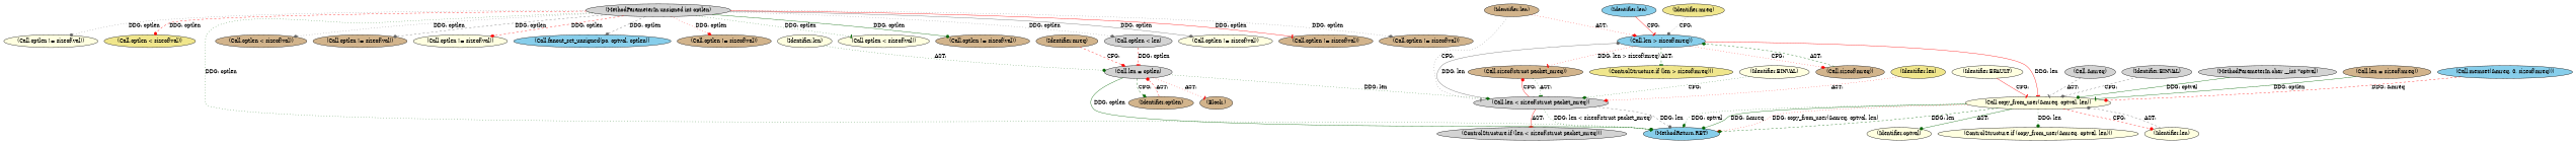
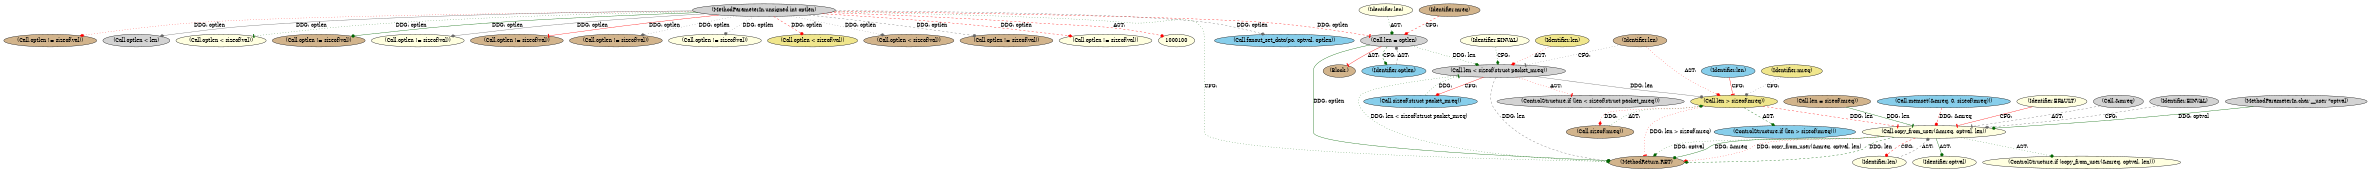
  digraph {
    node [fillcolor=tan style=filled]
    edge [arrowhead=dot color=red style=dotted]
-   n1 [fillcolor=skyblue label="(Call,len > sizeof(mreq))"]
+   n1 [fillcolor=khaki label="(Call,len > sizeof(mreq))"]
    n2 [fillcolor=lightyellow label="(Call,copy_from_user(&mreq, optval, len))"]
    n3 [label="(Call,sizeof(mreq))"]
-   n4 [fillcolor=skyblue label="(MethodReturn,RET)"]
-   n5 [fillcolor=khaki label="(ControlStructure,if (len > sizeof(mreq)))"]
+   n4 [label="(MethodReturn,RET)"]
+   n5 [fillcolor=skyblue label="(ControlStructure,if (len > sizeof(mreq)))"]
    n6 [fillcolor=lightyellow label="(ControlStructure,if (copy_from_user(&mreq, optval, len)))"]
    n7 [fillcolor=lightyellow label="(Identifier,len)"]
    n8 [fillcolor=lightyellow label="(Identifier,optval)"]
    n9 [fillcolor=lightgrey label="(Call,len < sizeof(struct packet_mreq))"]
    n10 [fillcolor=lightgrey label="(ControlStructure,if (len < sizeof(struct packet_mreq)))"]
-   n11 [label="(Call,sizeof(struct packet_mreq))"]
+   n11 [fillcolor=skyblue label="(Call,sizeof(struct packet_mreq))"]
    n12 [fillcolor=lightgrey label="(Call,len = optlen)"]
    n13 [label="(Block,)"]
-   n14 [label="(Identifier,optlen)"]
+   n14 [fillcolor=skyblue label="(Identifier,optlen)"]
    n15 [fillcolor=lightgrey label="(MethodParameterIn,unsigned int optlen)"]
-   n16 [fillcolor=skyblue label="(Call,fanout_set_unsigned(po, optval, optlen))"]
+   n16 [fillcolor=skyblue label="(Call,fanout_set_data(po, optval, optlen))"]
    n17 [label="(Call,optlen != sizeof(val))"]
    n18 [fillcolor=lightgrey label="(Call,optlen < len)"]
    n19 [fillcolor=lightyellow label="(Call,optlen < sizeof(val))"]
    n20 [label="(Call,optlen != sizeof(val))"]
    n21 [fillcolor=lightyellow label="(Call,optlen != sizeof(val))"]
    n22 [label="(Call,optlen != sizeof(val))"]
    n23 [label="(Call,optlen != sizeof(val))"]
    n24 [fillcolor=lightyellow label="(Call,optlen != sizeof(val))"]
    n25 [fillcolor=khaki label="(Call,optlen < sizeof(val))"]
    n26 [label="(Call,optlen < sizeof(val))"]
    n27 [label="(Call,optlen != sizeof(val))"]
    n28 [fillcolor=lightyellow label="(Call,optlen != sizeof(val))"]
+   1000100 [fillcolor=lightyellow]
    n30 [label="(Call,len = sizeof(mreq))"]
    n31 [fillcolor=skyblue label="(Call,memset(&mreq, 0, sizeof(mreq)))"]
    n32 [fillcolor=lightyellow label="(Identifier,EFAULT)"]
    n33 [fillcolor=lightyellow label="(Identifier,EINVAL)"]
    n34 [fillcolor=lightgrey label="(Call,&mreq)"]
    n35 [fillcolor=khaki label="(Identifier,len)"]
    n36 [fillcolor=lightgrey label="(Identifier,EINVAL)"]
    n37 [fillcolor=skyblue label="(Identifier,len)"]
    n38 [fillcolor=lightyellow label="(Identifier,len)"]
    n39 [label="(Identifier,mreq)"]
    n40 [fillcolor=khaki label="(Identifier,mreq)"]
    n41 [label="(Identifier,len)"]
-   n42 [fillcolor=lightgrey label="(MethodParameterIn,char __int *optval)"]
-   n1 -> n2 [arrowhead=tee label="DDG: len" style=solid]
-   n1 -> n3 [arrowhead=diamond label="CFG: "]
-   n1 -> n11 [arrowhead=tee label="DDG: len > sizeof(mreq)"]
-   n1 -> n5 [arrowhead=tee color=darkgreen label="AST: " style=dashed]
+   n42 [fillcolor=lightgrey label="(MethodParameterIn,char __user *optval)"]
+   n1 -> n2 [arrowhead=tee label="DDG: len" style=dashed]
+   n1 -> n3 [arrowhead=diamond label="DDG: "]
+   n1 -> n4 [arrowhead=tee label="DDG: len > sizeof(mreq)"]
+   n1 -> n5 [arrowhead=diamond color=darkgreen label="AST: " style=dashed]
    n2 -> n4 [arrowhead=diamond color=darkgreen label="DDG: optval"]
    n2 -> n4 [color=darkgreen label="DDG: &mreq" style=solid]
    n2 -> n4 [arrowhead=diamond label="DDG: copy_from_user(&mreq, optval, len)"]
    n2 -> n4 [arrowhead=diamond color=darkgreen label="DDG: len" style=dashed]
-   n2 -> n6 [color=darkgreen label="DDG: len"]
+   n2 -> n6 [color=darkgreen label="AST: "]
    n2 -> n7 [label="CFG: " style=dashed]
    n2 -> n8 [color=darkgreen label="AST: " style=solid]
-   n3 -> n1 [arrowhead=diamond color=darkgreen label="AST: " style=dashed]
+   n3 -> n1 [arrowhead=diamond color=darkgreen label="AST: "]
    n7 -> n2 [color=gray40 label="AST: " style=dashed]
    n9 -> n1 [color=gray40 label="DDG: len" style=solid]
    n9 -> n4 [arrowhead=tee color=darkgreen label="DDG: len < sizeof(struct packet_mreq)"]
    n9 -> n4 [color=gray40 label="DDG: len" style=dashed]
-   n9 -> n10 [arrowhead=tee label="AST: " style=solid]
-   n9 -> n11 [label="CFG: " style=solid]
-   n11 -> n9 [arrowhead=tee color=darkgreen label="AST: "]
+   n9 -> n10 [arrowhead=tee label="AST: "]
+   n9 -> n11 [arrowhead=diamond label="CFG: " style=solid]
+   n11 -> n9 [arrowhead=tee color=darkgreen label="DDG: "]
    n12 -> n4 [color=darkgreen label="DDG: optlen" style=solid]
    n12 -> n9 [arrowhead=diamond color=darkgreen label="DDG: len"]
-   n12 -> n13 [arrowhead=tee label="AST: "]
+   n12 -> n13 [arrowhead=tee label="AST: " style=solid]
    n12 -> n14 [arrowhead=diamond color=darkgreen label="CFG: " style=dashed]
-   n14 -> n12 [label="AST: " style=dashed]
-   n15 -> n4 [color=darkgreen label="DDG: optlen"]
-   n18 -> n12 [arrowhead=tee label="DDG: optlen" style=dashed]
+   n14 -> n12 [color=gray40 label="AST: " style=dashed]
+   n15 -> n4 [color=darkgreen label="CFG: "]
+   n15 -> n12 [arrowhead=tee label="DDG: optlen" style=dashed]
    n15 -> n16 [arrowhead=diamond color=gray40 label="DDG: optlen" style=dashed]
    n15 -> n17 [arrowhead=diamond label="DDG: optlen"]
-   n15 -> n18 [arrowhead=diamond color=gray40 label="DDG: optlen"]
+   n15 -> n18 [arrowhead=diamond color=gray40 label="DDG: optlen" style=solid]
    n15 -> n19 [arrowhead=tee color=darkgreen label="DDG: optlen"]
    n15 -> n20 [color=darkgreen label="DDG: optlen" style=solid]
    n15 -> n21 [arrowhead=diamond color=gray40 label="DDG: optlen" style=solid]
    n15 -> n22 [arrowhead=tee label="DDG: optlen" style=solid]
    n15 -> n23 [arrowhead=diamond color=gray40 label="DDG: optlen"]
    n15 -> n24 [color=gray40 label="DDG: optlen"]
    n15 -> n25 [label="DDG: optlen" style=dashed]
    n15 -> n26 [arrowhead=diamond color=gray40 label="DDG: optlen"]
    n15 -> n27 [color=gray40 label="DDG: optlen" style=dashed]
    n15 -> n28 [arrowhead=diamond label="DDG: optlen" style=dashed]
-   n30 -> n2 [arrowhead=tee color=darkgreen label="DDG: optlen" style=solid]
+   n15 -> 1000100 [label="AST: " style=dashed]
+   n30 -> n2 [arrowhead=tee color=darkgreen label="DDG: len" style=solid]
    n31 -> n2 [label="DDG: &mreq" style=dashed]
    n32 -> n2 [arrowhead=tee label="CFG: " style=solid]
    n33 -> n9 [arrowhead=diamond color=darkgreen label="CFG: "]
    n34 -> n2 [arrowhead=tee color=gray40 label="AST: " style=dashed]
    n35 -> n9 [arrowhead=diamond label="AST: "]
    n36 -> n2 [arrowhead=diamond color=gray40 label="CFG: " style=dashed]
    n37 -> n1 [arrowhead=tee label="CFG: " style=solid]
    n38 -> n12 [color=darkgreen label="AST: "]
    n39 -> n12 [arrowhead=diamond label="CFG: " style=dashed]
    n40 -> n1 [color=gray40 label="CFG: "]
    n41 -> n1 [arrowhead=diamond label="AST: "]
    n41 -> n9 [arrowhead=tee color=gray40 label="CFG: "]
    n42 -> n2 [color=darkgreen label="DDG: optval" style=solid]
  }
